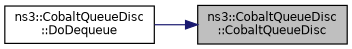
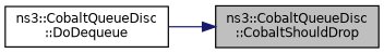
  digraph {
    rankdir=RL
    node [color=black fontname=Helvetica fontsize=10 shape=record style=filled]
-   n1 [fillcolor=grey75 fontcolor=black height=0.2 label="ns3::CobaltQueueDisc\l::CobaltQueueDisc" width=0.4]
+   n1 [fillcolor=grey75 fontcolor=black height=0.2 label="ns3::CobaltQueueDisc\l::CobaltShouldDrop" width=0.4]
    n2 [fillcolor=white height=0.2 label="ns3::CobaltQueueDisc\l::DoDequeue" width=0.4]
    n1 -> n2 [color=midnightblue dir=back fontname=Helvetica fontsize=10 labelfontname=Helvetica labelfontsize=10 style=solid]
  }
